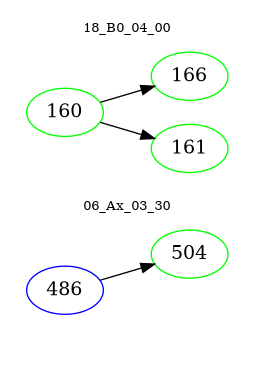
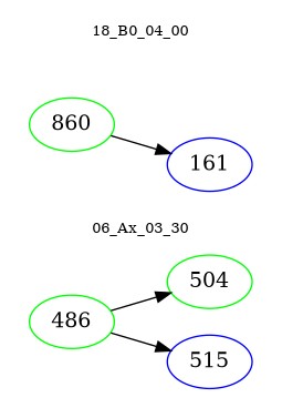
  digraph {
    rankdir=LR
    node [color=green]
    edge [color=black]
-   n1 [color=blue label=486]
+   n1 [label=486]
+   n2 [color=blue label=515]
    n3 [label=504]
-   n4 [label=160]
-   n5 [label=161]
-   n6 [label=166]
+   n4 [label=860]
+   n5 [color=blue label=161]
    subgraph cluster_1 {
      color=white
      fontsize=10
      label="06_Ax_03_30"
      n1
+     n2
      n3
    }
    subgraph cluster_2 {
      color=white
      fontsize=10
      label="18_B0_04_00"
      n4
      n5
-     n6
    }
+   n1 -> n2
    n1 -> n3
    n4 -> n5
-   n4 -> n6
  }
